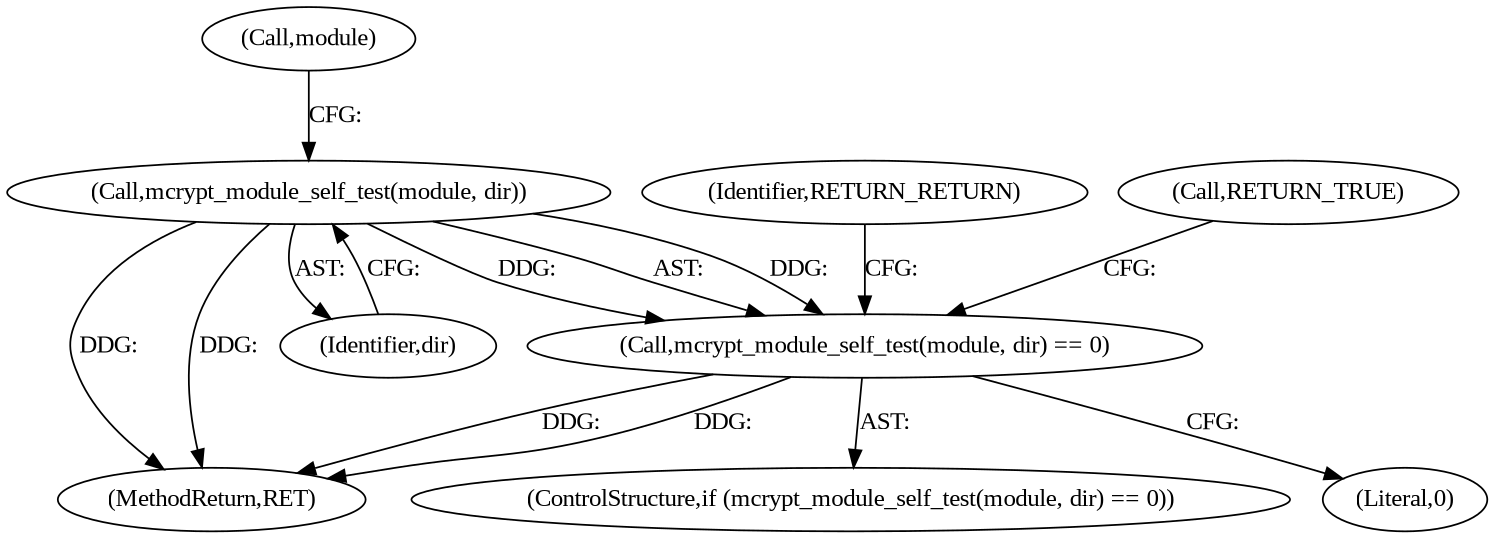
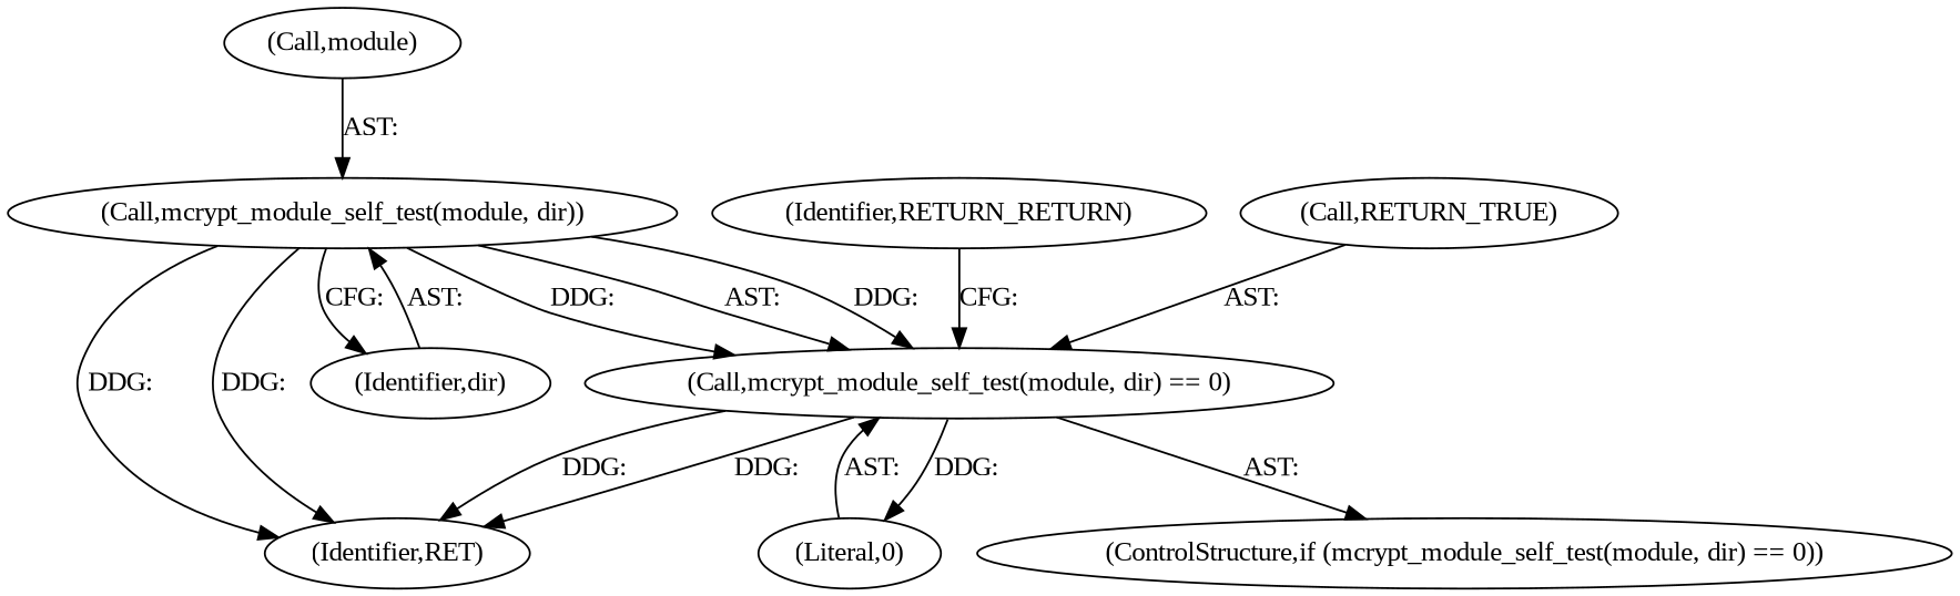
  digraph {
    fontname="Liberation Serif"
    node [fontname="Liberation Serif"]
    edge [fontname="Liberation Serif"]
    n1 [label="(Call,mcrypt_module_self_test(module, dir) == 0)"]
    n2 [label="(ControlStructure,if (mcrypt_module_self_test(module, dir) == 0))"]
    n3 [label="(Literal,0)"]
-   n4 [label="(MethodReturn,RET)"]
+   n4 [label="(Identifier,RET)"]
    n5 [label="(Call,mcrypt_module_self_test(module, dir))"]
    n6 [label="(Identifier,dir)"]
    n7 [label="(Call,module)"]
    n8 [label="(Identifier,RETURN_RETURN)"]
    n9 [label="(Call,RETURN_TRUE)"]
    n1 -> n2 [label="AST: "]
-   n1 -> n3 [label="CFG: "]
+   n1 -> n3 [label="DDG: "]
    n1 -> n4 [label="DDG: "]
    n1 -> n4 [label="DDG: "]
+   n3 -> n1 [label="AST: "]
    n5 -> n1 [label="AST: "]
    n5 -> n1 [label="DDG: "]
    n5 -> n1 [label="DDG: "]
    n5 -> n4 [label="DDG: "]
    n5 -> n4 [label="DDG: "]
-   n5 -> n6 [label="AST: "]
-   n6 -> n5 [label="CFG: "]
-   n7 -> n5 [label="CFG: "]
+   n5 -> n6 [label="CFG: "]
+   n6 -> n5 [label="AST: "]
+   n7 -> n5 [label="AST: "]
    n8 -> n1 [label="CFG: "]
-   n9 -> n1 [label="CFG: "]
+   n9 -> n1 [label="AST: "]
  }
